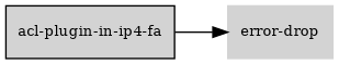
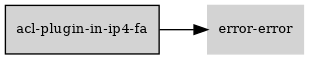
  digraph {
    rankdir=LR
    node [fillcolor=lightgray fontcolor=black fontsize=10 shape=box style=filled]
    "acl-plugin-in-ip4-fa" [color=black]
-   "error-drop" [color=lightgray]
+   "error-drop" [color=lightgray label="error-error"]
    "acl-plugin-in-ip4-fa" -> "error-drop" [fontsize=8]
  }
